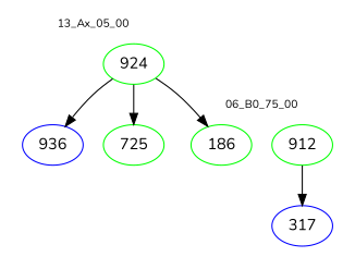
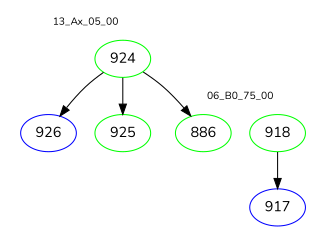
  digraph {
    fontname=Nunito
    node [color=green fontname=Nunito]
    edge [color=black fontname=Nunito]
    n1 [label=924]
-   n2 [color=blue label=936]
-   n3 [label=725]
-   n4 [label=912]
-   n5 [label=186]
-   n6 [color=blue label=317]
+   n2 [color=blue label=926]
+   n3 [label=925]
+   n4 [label=918]
+   n5 [label=886]
+   n6 [color=blue label=917]
    subgraph cluster_1 {
      color=white
      fontsize=10
      label="13_Ax_05_00"
      n1
      n2
      n3
    }
    subgraph cluster_2 {
      color=white
      fontsize=10
      label="06_B0_75_00"
      n4
      n5
      n6
    }
    n1 -> n2
    n1 -> n3
    n1 -> n5
    n4 -> n6
  }
